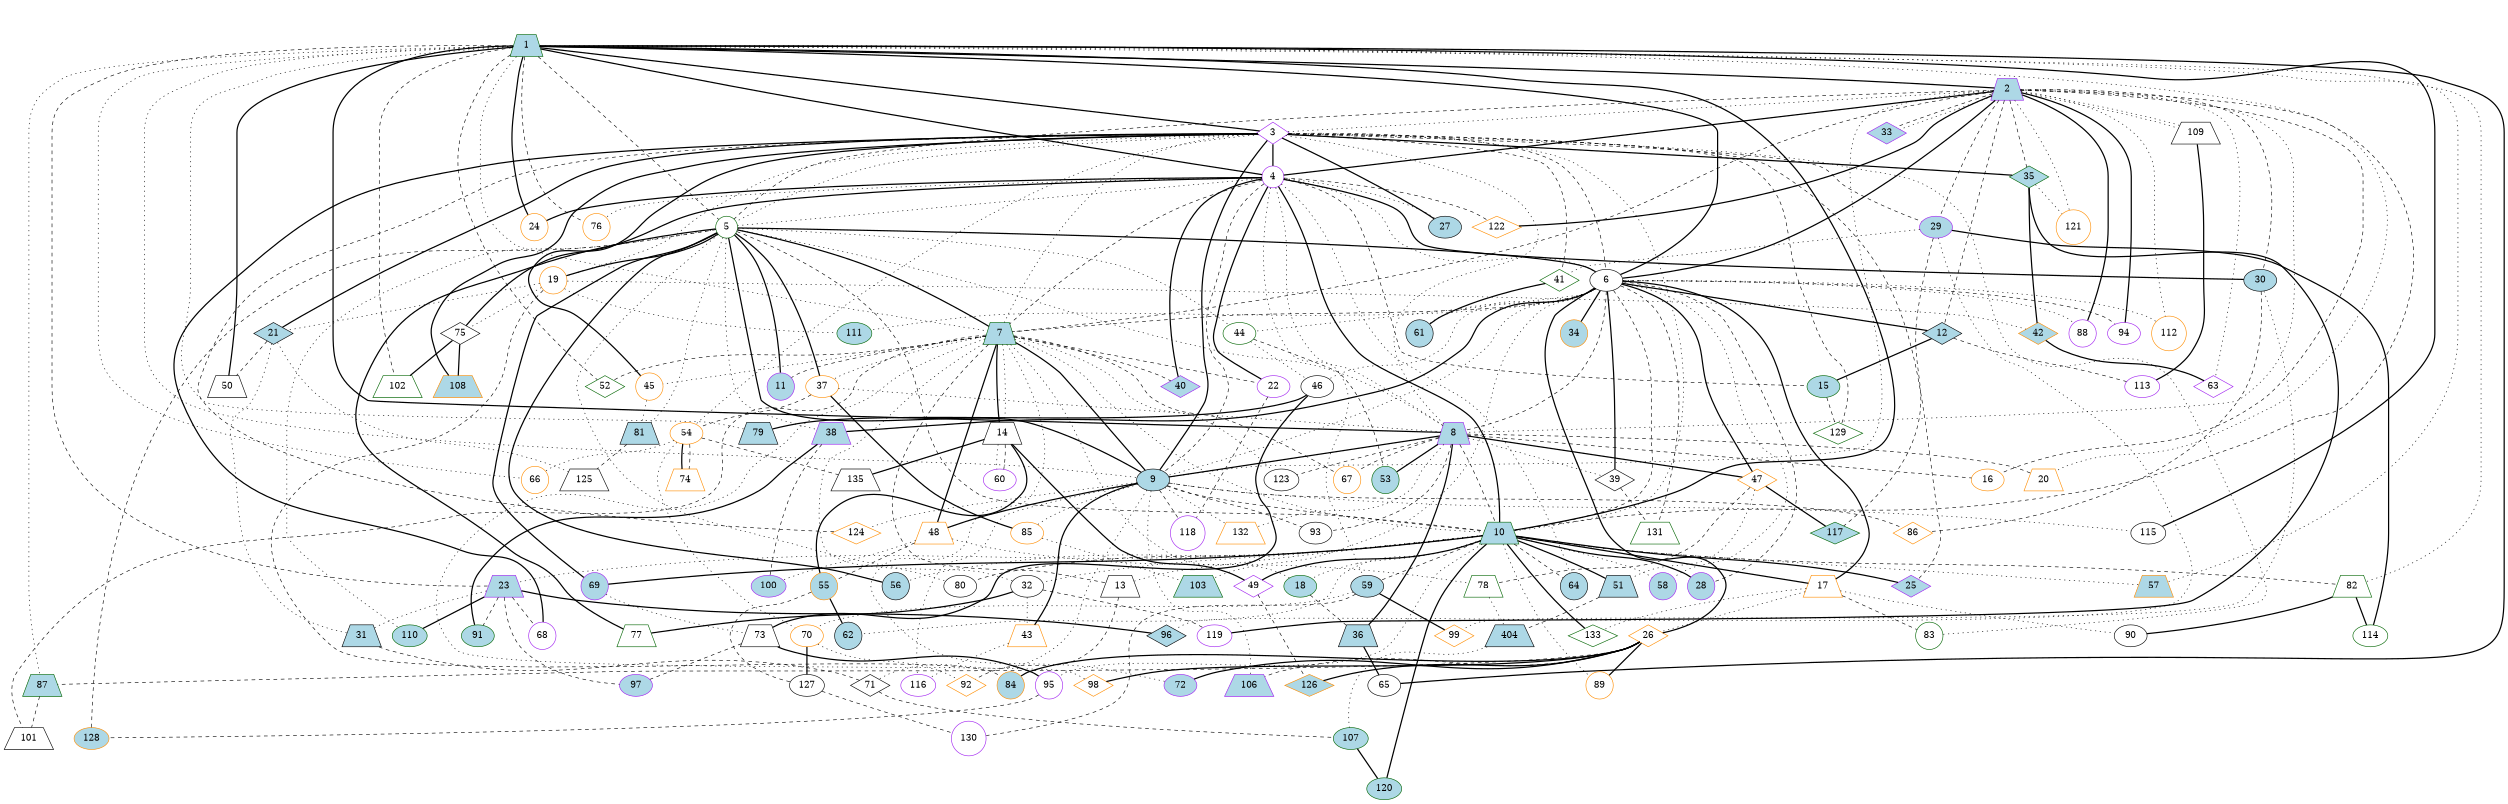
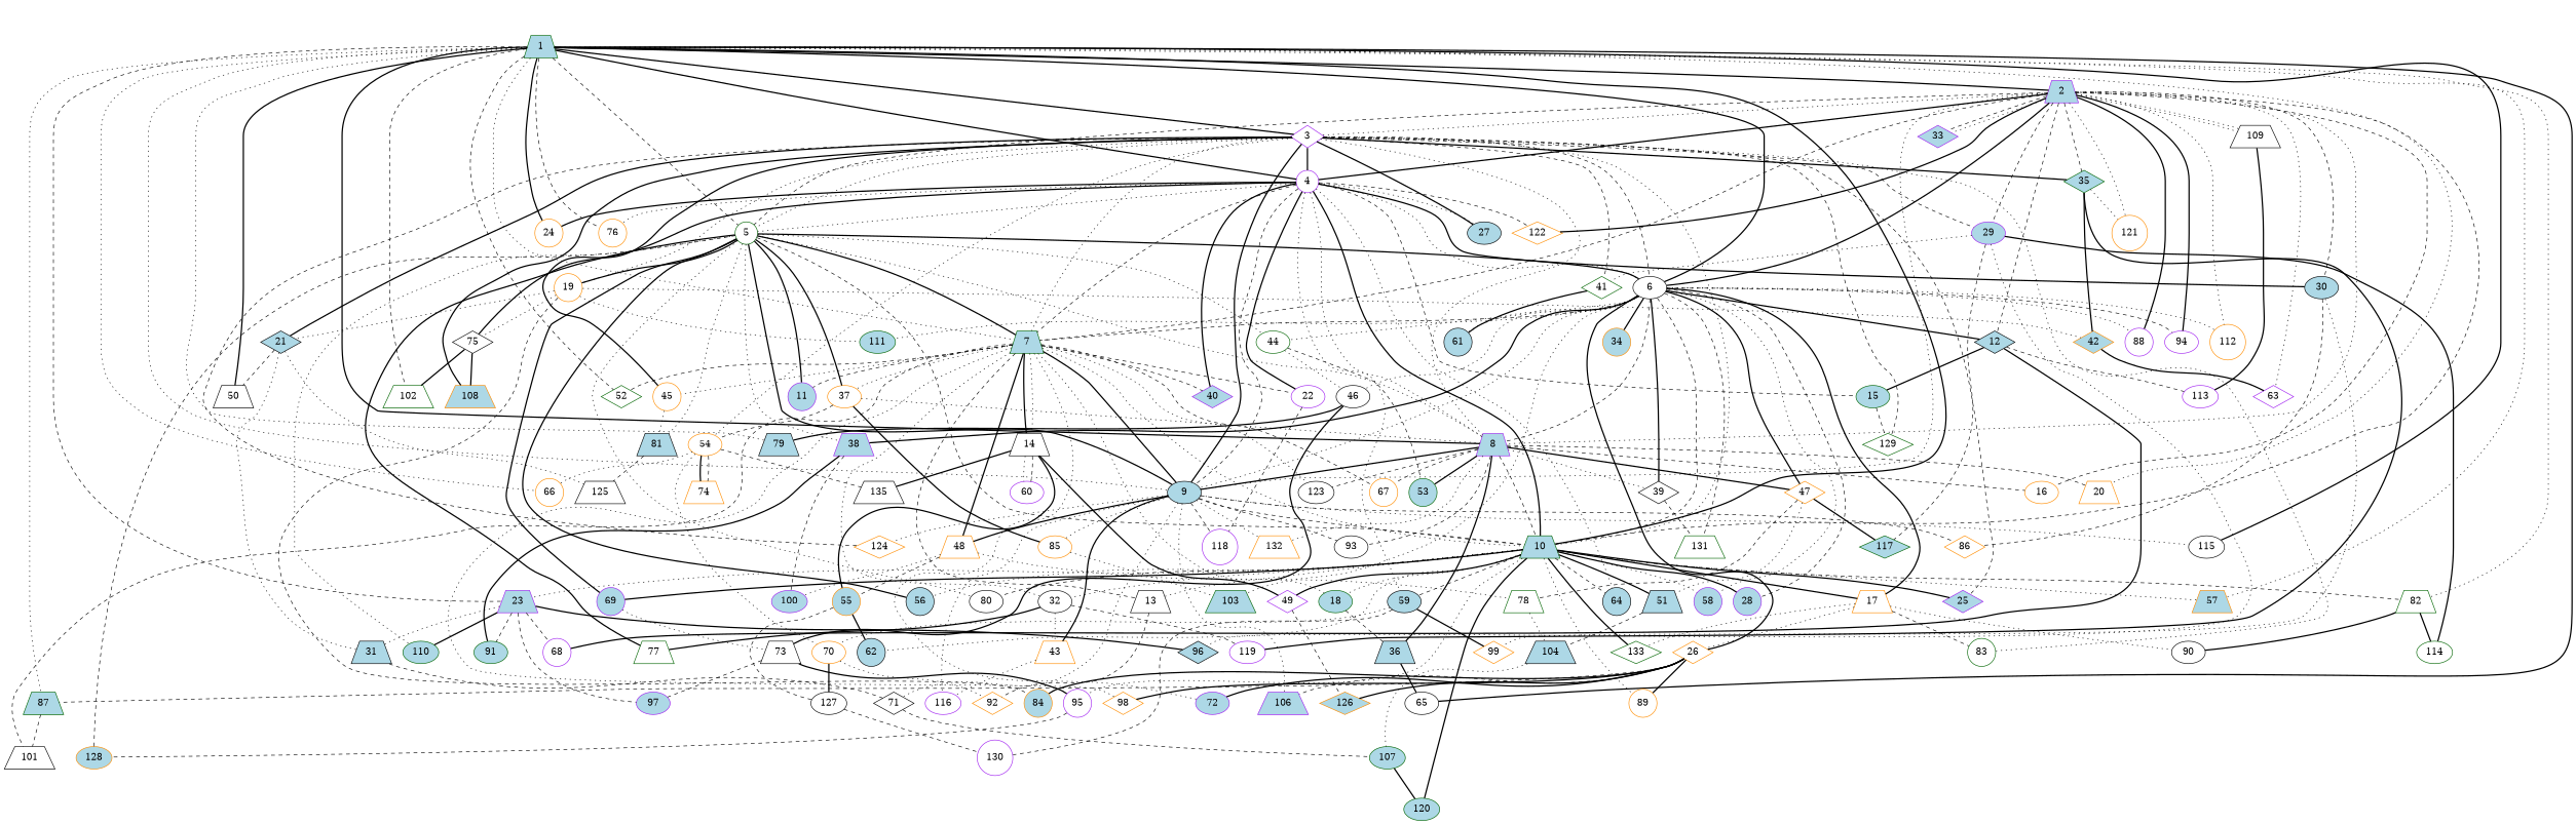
  graph {
    node [color=black fillcolor=white shape=ellipse style=filled]
    edge [style=dotted]
    1 [color=darkgreen fillcolor=lightblue shape=trapezium]
    2 [color=purple fillcolor=lightblue shape=trapezium]
    3 [color=purple shape=diamond]
    4 [color=purple shape=circle]
    5 [color=darkgreen shape=circle]
    6
    7 [color=darkgreen fillcolor=lightblue shape=trapezium]
    8 [color=purple fillcolor=lightblue shape=trapezium]
    9 [fillcolor=lightblue]
    10 [color=darkgreen fillcolor=lightblue shape=trapezium]
    20 [color=darkorange shape=trapezium]
    23 [color=purple fillcolor=lightblue shape=trapezium]
    24 [color=darkorange shape=circle]
    50 [shape=trapezium]
    52 [color=darkgreen shape=diamond]
    57 [color=darkorange fillcolor=lightblue shape=trapezium]
    65
    66 [color=darkorange shape=circle]
    76 [color=darkorange shape=circle]
    79 [fillcolor=lightblue shape=trapezium]
    82 [color=darkgreen shape=trapezium]
    87 [color=darkgreen fillcolor=lightblue shape=trapezium]
    102 [color=darkgreen shape=trapezium]
    115
    12 [fillcolor=lightblue shape=diamond]
    16 [color=darkorange]
    29 [color=purple fillcolor=lightblue]
    30 [fillcolor=lightblue]
    33 [color=purple fillcolor=lightblue shape=diamond]
    35 [color=darkgreen fillcolor=lightblue shape=diamond]
    63 [color=purple shape=diamond]
    88 [color=purple shape=circle]
    94 [color=purple]
    109 [shape=trapezium]
    112 [color=darkorange shape=circle]
    121 [color=darkorange shape=circle]
    122 [color=darkorange shape=diamond]
    19 [color=darkorange shape=circle]
    21 [fillcolor=lightblue shape=diamond]
    25 [color=purple fillcolor=lightblue shape=diamond]
    27 [fillcolor=lightblue]
    41 [color=darkgreen shape=diamond]
    45 [color=darkorange shape=circle]
    54 [color=darkorange]
    68 [color=purple shape=circle]
    83 [color=darkgreen shape=circle]
    108 [color=darkorange fillcolor=lightblue shape=trapezium]
    124 [color=darkorange shape=diamond]
    129 [color=darkgreen shape=diamond]
    15 [color=darkgreen fillcolor=lightblue]
    22 [color=purple]
    40 [color=purple fillcolor=lightblue shape=diamond]
    59 [fillcolor=lightblue]
    64 [fillcolor=lightblue shape=circle]
    75 [shape=diamond]
    11 [color=purple fillcolor=lightblue shape=circle]
    37 [color=darkorange]
    38 [color=purple fillcolor=lightblue shape=trapezium]
    44 [color=darkgreen]
    56 [fillcolor=lightblue shape=circle]
    69 [color=purple fillcolor=lightblue shape=circle]
    77 [color=darkgreen shape=trapezium]
    80
    81 [fillcolor=lightblue shape=trapezium]
    110 [color=darkgreen fillcolor=lightblue]
    128 [color=darkorange fillcolor=lightblue]
    17 [color=darkorange shape=trapezium]
    26 [color=darkorange shape=diamond]
    28 [color=purple fillcolor=lightblue shape=circle]
    34 [color=darkorange fillcolor=lightblue shape=circle]
    39 [shape=diamond]
    46
    47 [color=darkorange shape=diamond]
    58 [color=purple fillcolor=lightblue shape=circle]
    61 [fillcolor=lightblue shape=circle]
    103 [color=darkgreen fillcolor=lightblue shape=trapezium]
    111 [color=darkgreen fillcolor=lightblue]
    131 [color=darkgreen shape=trapezium]
    13 [shape=trapezium]
    14 [shape=trapezium]
    18 [color=darkgreen fillcolor=lightblue]
    32
    48 [color=darkorange shape=trapezium]
    67 [color=darkorange shape=circle]
    72 [color=purple fillcolor=lightblue]
    98 [color=darkorange shape=diamond]
    101 [shape=trapezium]
    123
    36 [fillcolor=lightblue shape=trapezium]
    53 [color=darkgreen fillcolor=lightblue shape=circle]
    93
    132 [color=darkorange shape=trapezium]
    43 [color=darkorange shape=trapezium]
    71 [shape=diamond]
    85 [color=darkorange]
    86 [color=darkorange shape=diamond]
    106 [color=purple fillcolor=lightblue shape=trapezium]
    116 [color=purple]
    118 [color=purple shape=circle]
    49 [color=purple shape=diamond]
    51 [fillcolor=lightblue shape=trapezium]
    62 [fillcolor=lightblue shape=circle]
    89 [color=darkorange shape=circle]
    95 [color=purple shape=circle]
    120 [color=darkgreen fillcolor=lightblue]
    133 [color=darkgreen shape=diamond]
    31 [fillcolor=lightblue shape=trapezium]
    91 [color=darkgreen fillcolor=lightblue]
    96 [fillcolor=lightblue shape=diamond]
    97 [color=purple fillcolor=lightblue]
    90
    114 [color=darkgreen]
    113 [color=purple]
    117 [color=darkgreen fillcolor=lightblue shape=diamond]
    99 [color=darkorange shape=diamond]
    42 [color=darkorange fillcolor=lightblue shape=diamond]
    119 [color=purple]
    84 [color=darkorange fillcolor=lightblue shape=circle]
    125 [shape=trapezium]
    n120 [label=135 shape=trapezium]
    70 [color=darkorange]
    74 [color=darkorange shape=trapezium]
    130 [color=purple shape=circle]
    100 [color=purple fillcolor=lightblue]
    73 [shape=trapezium]
    126 [color=darkorange fillcolor=lightblue shape=diamond]
    78 [color=darkgreen shape=trapezium]
    92 [color=darkorange shape=diamond]
    55 [color=darkorange fillcolor=lightblue shape=circle]
    60 [color=purple]
    107 [color=darkgreen fillcolor=lightblue]
-   104 [fillcolor=lightblue shape=trapezium label=404]
+   104 [fillcolor=lightblue shape=trapezium]
    127
    1 -- 2 [style=bold]
    1 -- 3 [style=bold]
    1 -- 4 [style=bold]
    1 -- 5 [style=dashed]
    1 -- 6 [style=bold]
    1 -- 7
    1 -- 8 [style=bold]
    1 -- 9
    1 -- 10 [style=bold]
    1 -- 20
    1 -- 23 [style=dashed]
    1 -- 24 [style=bold]
    1 -- 50 [style=bold]
    1 -- 52 [style=dashed]
    1 -- 57
    1 -- 65 [style=bold]
    1 -- 66
    1 -- 76 [style=dashed]
    1 -- 79
    1 -- 82
    1 -- 87
    1 -- 102 [style=dashed]
    1 -- 115 [style=bold]
    2 -- 3
    2 -- 4 [style=bold]
    2 -- 5 [style=dashed]
    2 -- 6 [style=bold]
    2 -- 7 [style=dashed]
    2 -- 8
    2 -- 9
    2 -- 10 [style=dashed]
    2 -- 12 [style=dashed]
    2 -- 16 [style=dashed]
    2 -- 29 [style=dashed]
    2 -- 30 [style=dashed]
    2 -- 33 [style=dashed]
    2 -- 33
    2 -- 35 [style=dashed]
    2 -- 63
    2 -- 88 [style=bold]
    2 -- 94 [style=bold]
    2 -- 109
    2 -- 109
    2 -- 112
    2 -- 121
    2 -- 122 [style=bold]
    3 -- 4 [style=bold]
    3 -- 5
    3 -- 6 [style=dashed]
    3 -- 7
    3 -- 8
    3 -- 9 [style=bold]
    3 -- 10
    3 -- 29 [style=dashed]
    3 -- 35 [style=bold]
    3 -- 19
    3 -- 21 [style=bold]
    3 -- 25 [style=dashed]
    3 -- 27 [style=bold]
    3 -- 41 [style=dashed]
    3 -- 45 [style=bold]
    3 -- 54
-   3 -- 68 [style=bold]
+   12 -- 68 [style=bold]
    3 -- 83
    3 -- 108 [style=bold]
    3 -- 124 [style=dashed]
    3 -- 129 [style=dashed]
    4 -- 5
    4 -- 6
    4 -- 7 [style=dashed]
    4 -- 8
    4 -- 9 [style=dashed]
    4 -- 10 [style=bold]
    4 -- 24 [style=bold]
    4 -- 76
    4 -- 30 [style=bold]
    4 -- 122 [style=dashed]
    4 -- 27
    4 -- 15 [style=dashed]
    4 -- 22 [style=bold]
    4 -- 40 [style=bold]
    4 -- 59
    4 -- 64
    4 -- 75 [style=bold]
    5 -- 6 [style=bold]
    5 -- 7 [style=bold]
    5 -- 8
    5 -- 9 [style=bold]
    5 -- 10 [style=dashed]
    5 -- 19 [style=bold]
    5 -- 11 [style=bold]
    5 -- 37 [style=bold]
    5 -- 38
    5 -- 44
    5 -- 56 [style=bold]
    5 -- 69 [style=bold]
    5 -- 77 [style=bold]
    5 -- 80
    5 -- 81
    5 -- 110
    5 -- 128 [style=dashed]
    6 -- 7 [style=dashed]
    6 -- 8 [style=dashed]
    6 -- 9
    6 -- 10 [style=dashed]
    6 -- 12 [style=bold]
    6 -- 88
    6 -- 94 [style=dashed]
    6 -- 112
    6 -- 38 [style=bold]
    6 -- 44
    6 -- 17 [style=bold]
    6 -- 26 [style=bold]
    6 -- 28 [style=dashed]
    6 -- 34 [style=bold]
    6 -- 39 [style=bold]
    6 -- 46
    6 -- 47 [style=bold]
    6 -- 58
    6 -- 61
    6 -- 103
    6 -- 111
    6 -- 131 [style=dashed]
    7 -- 9 [style=bold]
    7 -- 10
    7 -- 52 [style=dashed]
    7 -- 45
    7 -- 22 [style=dashed]
    7 -- 40 [style=dashed]
    7 -- 11 [style=dashed]
    7 -- 37
    7 -- 13 [style=dashed]
    7 -- 14 [style=bold]
    7 -- 14
    7 -- 18
    7 -- 32
    7 -- 48 [style=bold]
    7 -- 67 [style=dashed]
    7 -- 72
    7 -- 98
    7 -- 101 [style=dashed]
    7 -- 123
    8 -- 9 [style=bold]
    8 -- 10 [style=dashed]
    8 -- 20 [style=dashed]
    8 -- 16 [style=dashed]
    8 -- 39
    8 -- 47 [style=bold]
    8 -- 67 [style=dashed]
    8 -- 123 [style=dashed]
    8 -- 36 [style=bold]
    8 -- 53 [style=bold]
    8 -- 93 [style=dashed]
    8 -- 132
    9 -- 10 [style=dashed]
    9 -- 115
    9 -- 124
    9 -- 48 [style=bold]
    9 -- 93 [style=dashed]
    9 -- 132
    9 -- 43 [style=bold]
    9 -- 71
    9 -- 85
    9 -- 86 [style=dashed]
    9 -- 106
    9 -- 116
    9 -- 118 [style=dashed]
    10 -- 23
    10 -- 57
    10 -- 82 [style=dashed]
    10 -- 25 [style=bold]
    10 -- 59 [style=dashed]
    10 -- 64 [style=dashed]
    10 -- 56
    10 -- 69 [style=bold]
    10 -- 80 [style=dashed]
    10 -- 17 [style=bold]
    10 -- 28 [style=bold]
    10 -- 58
    10 -- 13
    10 -- 18
    10 -- 32
    10 -- 49 [style=bold]
    10 -- 51 [style=bold]
    10 -- 62
    10 -- 89
    10 -- 95
    10 -- 120 [style=bold]
    10 -- 133 [style=bold]
    23 -- 68 [style=dashed]
    23 -- 110 [style=bold]
    23 -- 31
    23 -- 91 [style=dashed]
    23 -- 96 [style=bold]
    23 -- 97 [style=dashed]
    82 -- 90 [style=bold]
    82 -- 114 [style=bold]
    87 -- 101 [style=dashed]
    12 -- 15 [style=bold]
    12 -- 113 [style=dashed]
    29 -- 41
    29 -- 96
    29 -- 114 [style=bold]
    29 -- 117 [style=dashed]
    30 -- 86 [style=dashed]
    30 -- 99
    35 -- 121
    35 -- 42 [style=bold]
    35 -- 119 [style=bold]
    109 -- 113 [style=bold]
    19 -- 21
    19 -- 75
    19 -- 111
    19 -- 42
    19 -- 84 [style=dashed]
    21 -- 50 [style=dashed]
    21 -- 31
    21 -- 125
    41 -- 61 [style=bold]
    45 -- 81
    54 -- 66
    54 -- n120 [style=dashed]
    54 -- 70
    54 -- 74 [style=bold]
    54 -- 74 [style=dashed]
    15 -- 129 [style=dashed]
    22 -- 118 [style=dashed]
    59 -- 99 [style=bold]
    59 -- 70
    59 -- 130 [style=dashed]
    75 -- 102 [style=bold]
    75 -- 108 [style=bold]
    37 -- 8
    37 -- 54 [style=dashed]
    37 -- 85 [style=bold]
    38 -- 91 [style=bold]
    38 -- 100 [style=dashed]
    44 -- 46
    44 -- 53 [style=dashed]
    69 -- 73
    81 -- 125 [style=dashed]
    17 -- 83 [style=dashed]
    17 -- 26
    17 -- 133
    17 -- 90
    26 -- 87 [style=dashed]
    26 -- 72 [style=bold]
    26 -- 98 [style=bold]
    26 -- 106 [style=dashed]
    26 -- 89 [style=bold]
    26 -- 84 [style=bold]
    26 -- 126 [style=bold]
    39 -- 131 [style=dashed]
    46 -- 79 [style=bold]
    46 -- 73 [style=bold]
    47 -- 51
    47 -- 117 [style=bold]
    47 -- 78 [style=dashed]
    13 -- 92 [style=dashed]
    14 -- 49 [style=bold]
    14 -- n120 [style=bold]
    14 -- 55 [style=bold]
    14 -- 60
    14 -- 60 [style=dashed]
    18 -- 36 [style=dashed]
    32 -- 77 [style=bold]
    32 -- 43
    32 -- 119 [style=dashed]
    48 -- 100
    48 -- 78
    48 -- 55 [style=dashed]
    36 -- 65 [style=bold]
    43 -- 116
    71 -- 107 [style=dashed]
    85 -- 103
    49 -- 126 [style=dashed]
    51 -- 104 [style=dashed]
    95 -- 128 [style=dashed]
    31 -- 71 [style=dashed]
    42 -- 63 [style=bold]
    70 -- 92
    70 -- 127 [style=bold]
    73 -- 95 [style=bold]
    73 -- 97 [style=dashed]
    78 -- 104
    55 -- 62 [style=bold]
    55 -- 127 [style=dashed]
    107 -- 120 [style=bold]
    104 -- 107
    127 -- 130 [style=dashed]
  }
